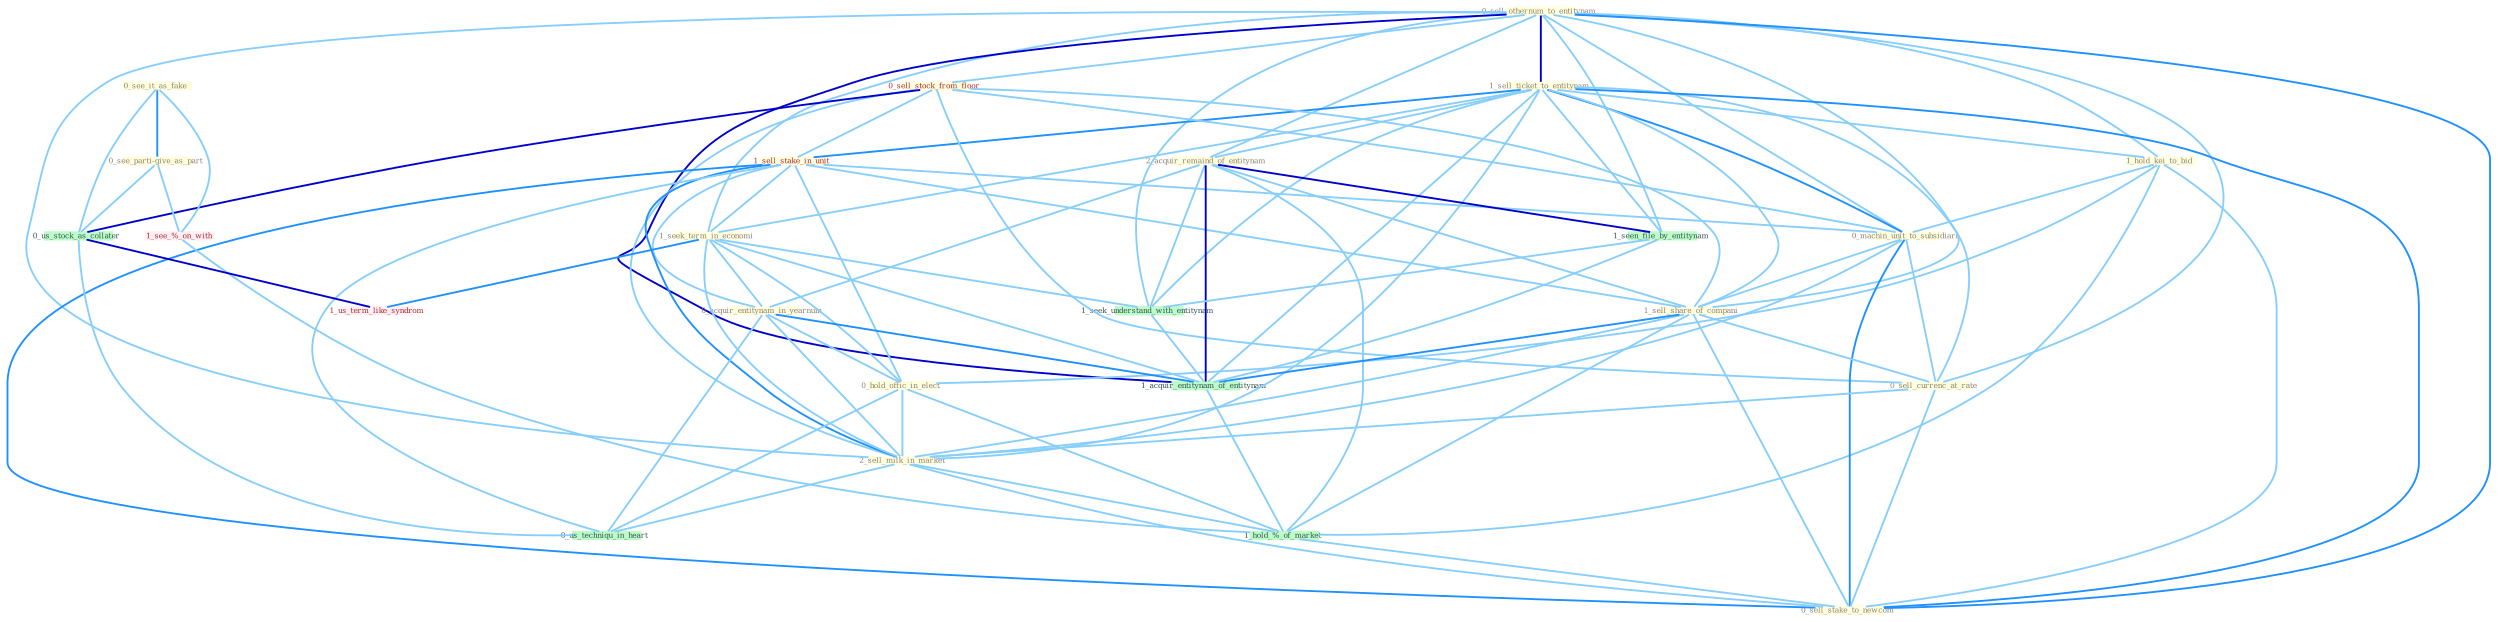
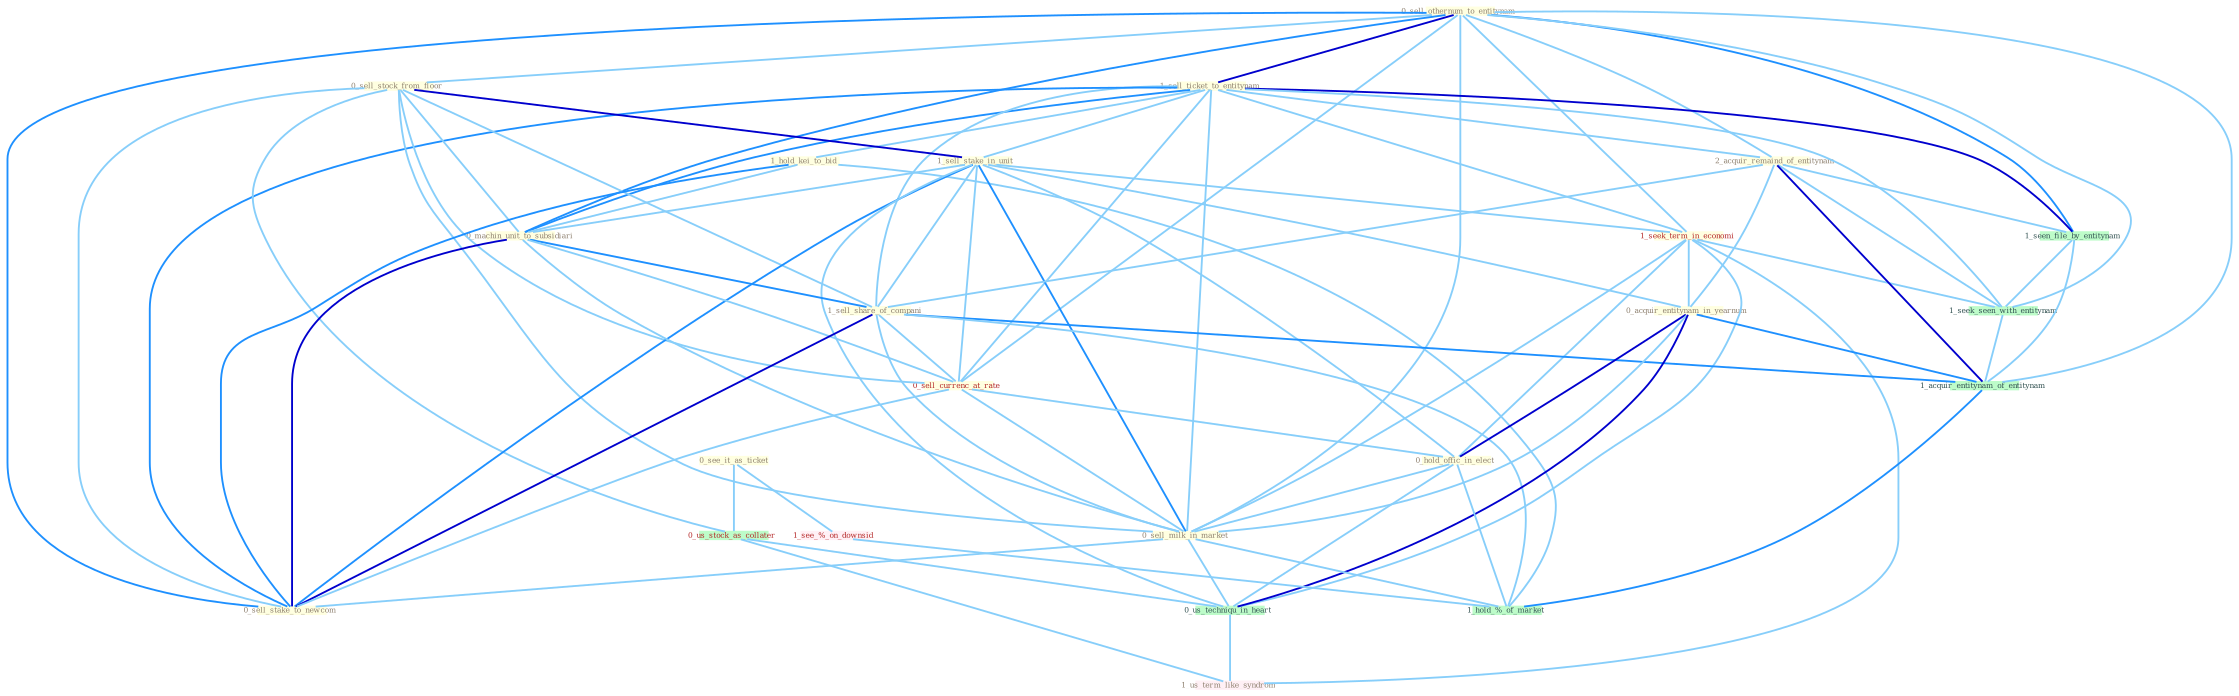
  graph {
    node [color="#ffffe0" fixedsize=true fontcolor="#8b7d6b" fontsize=4 shape=polygon style=filled]
    edge [color="#87cefa" w=1]
    "0_sell_othernum_to_entitynam " [height=.06 width=.5]
    "1_sell_ticket_to_entitynam " [height=.06 width=.5]
-   "0_sell_stock_from_floor " [fontcolor="#b22222" height=.06 width=.5]
+   "0_sell_stock_from_floor " [height=.06 width=.5]
    "1_hold_kei_to_bid " [height=.06 width=.5]
-   "1_sell_stake_in_unit " [fontcolor="#b22222" height=.06 width=.5]
+   "1_sell_stake_in_unit " [height=.06 width=.5]
    n6 [height=.06 label="0_machin_unit_to_subsidiari" width=.5]
-   "1_seek_term_in_economi " [height=.06 width=.5]
+   "1_seek_term_in_economi " [fontcolor="#b22222" height=.06 width=.5]
    n8 [height=.06 label="2_acquir_remaind_of_entitynam" width=.5]
    "1_sell_share_of_compani " [height=.06 width=.5]
    "0_acquir_entitynam_in_yearnum " [height=.06 width=.5]
-   "0_see_it_as_fake " [height=.06 width=.5]
+   "0_see_it_as_fake " [height=.06 width=.5 label="0_see_it_as_ticket"]
    "0_hold_offic_in_elect " [height=.06 width=.5]
-   "0_sell_currenc_at_rate " [height=.06 width=.5]
-   "0_sell_milk_in_market " [height=.06 width=.5 label="2_sell_milk_in_market"]
+   "0_sell_currenc_at_rate " [fontcolor="#b22222" height=.06 width=.5]
+   "0_sell_milk_in_market " [height=.06 width=.5]
    "0_sell_stake_to_newcom " [height=.06 width=.5]
-   "0_see_parti-give_as_part " [height=.06 width=.5]
-   "1_see_%_on_downsid " [color="#fff0f5" fontcolor="#b22222" height=.06 width=.5 label="1_see_%_on_with"]
-   "1_us_term_like_syndrom " [color="#fff0f5" fontcolor="#b22222" height=.06 width=.5]
+   "1_see_%_on_downsid " [color="#fff0f5" fontcolor="#b22222" height=.06 width=.5]
+   "1_us_term_like_syndrom " [color="#fff0f5" height=.06 width=.5]
    "1_seen_file_by_entitynam " [color="#BDFCC9" fontcolor="#2f4f4f" height=.06 width=.5]
-   "1_seek_understand_with_entitynam " [color="#BDFCC9" fontcolor="#2f4f4f" height=.06 width=.5]
+   "1_seek_understand_with_entitynam " [color="#BDFCC9" fontcolor="#2f4f4f" height=.06 width=.5 label="1_seek_seen_with_entitynam"]
    "1_acquir_entitynam_of_entitynam " [color="#BDFCC9" fontcolor="#2f4f4f" height=.06 width=.5]
-   "0_us_stock_as_collater " [color="#BDFCC9" fontcolor="#2f4f4f" height=.06 width=.5]
+   "0_us_stock_as_collater " [color="#BDFCC9" fontcolor="#b22222" height=.06 width=.5]
    "1_hold_%_of_market " [color="#BDFCC9" fontcolor="#2f4f4f" height=.06 width=.5]
    "0_us_techniqu_in_heart " [color="#BDFCC9" fontcolor="#2f4f4f" height=.06 width=.5]
    subgraph sub_1 {
      "0_sell_othernum_to_entitynam "
      "1_sell_ticket_to_entitynam "
      "0_sell_stock_from_floor "
      "1_hold_kei_to_bid "
      "1_sell_stake_in_unit "
      n6
      "1_seek_term_in_economi "
      n8
      "1_sell_share_of_compani "
      "0_acquir_entitynam_in_yearnum "
      "0_see_it_as_fake "
      "0_hold_offic_in_elect "
      "0_sell_currenc_at_rate "
      "0_sell_milk_in_market "
      "0_sell_stake_to_newcom "
-     "0_see_parti-give_as_part "
    }
    subgraph sub_2 {
      "1_see_%_on_downsid "
      "1_us_term_like_syndrom "
    }
    "0_sell_othernum_to_entitynam " -- "1_sell_ticket_to_entitynam " [color="#0000cd" w=3]
    "0_sell_othernum_to_entitynam " -- "0_sell_stock_from_floor "
-   "0_sell_othernum_to_entitynam " -- "1_hold_kei_to_bid "
-   "0_sell_othernum_to_entitynam " -- n6 [w=2]
+   "0_sell_othernum_to_entitynam " -- n6 [color="#1e90ff" w=2]
    "0_sell_othernum_to_entitynam " -- "1_seek_term_in_economi "
    "0_sell_othernum_to_entitynam " -- n8
-   "0_sell_othernum_to_entitynam " -- "1_sell_share_of_compani "
    "0_sell_othernum_to_entitynam " -- "0_sell_currenc_at_rate "
    "0_sell_othernum_to_entitynam " -- "0_sell_milk_in_market "
    "0_sell_othernum_to_entitynam " -- "0_sell_stake_to_newcom " [color="#1e90ff" w=2]
-   "0_sell_othernum_to_entitynam " -- "1_seen_file_by_entitynam "
+   "0_sell_othernum_to_entitynam " -- "1_seen_file_by_entitynam " [color="#1e90ff"]
    "0_sell_othernum_to_entitynam " -- "1_seek_understand_with_entitynam "
-   "0_sell_othernum_to_entitynam " -- "1_acquir_entitynam_of_entitynam " [color="#0000cd"]
+   "0_sell_othernum_to_entitynam " -- "1_acquir_entitynam_of_entitynam "
    "1_sell_ticket_to_entitynam " -- "1_hold_kei_to_bid "
-   "1_sell_ticket_to_entitynam " -- "1_sell_stake_in_unit " [color="#1e90ff"]
+   "1_sell_ticket_to_entitynam " -- "1_sell_stake_in_unit "
    "1_sell_ticket_to_entitynam " -- n6 [color="#1e90ff" w=2]
    "1_sell_ticket_to_entitynam " -- "1_seek_term_in_economi "
    "1_sell_ticket_to_entitynam " -- n8
    "1_sell_ticket_to_entitynam " -- "1_sell_share_of_compani "
    "1_sell_ticket_to_entitynam " -- "0_sell_currenc_at_rate "
    "1_sell_ticket_to_entitynam " -- "0_sell_milk_in_market "
    "1_sell_ticket_to_entitynam " -- "0_sell_stake_to_newcom " [color="#1e90ff" w=2]
-   "1_sell_ticket_to_entitynam " -- "1_seen_file_by_entitynam "
+   "1_sell_ticket_to_entitynam " -- "1_seen_file_by_entitynam " [color="#0000cd"]
    "1_sell_ticket_to_entitynam " -- "1_seek_understand_with_entitynam "
-   "1_sell_ticket_to_entitynam " -- "1_acquir_entitynam_of_entitynam "
-   "0_sell_stock_from_floor " -- "1_sell_stake_in_unit "
+   "0_sell_stock_from_floor " -- "1_sell_stake_in_unit " [color="#0000cd"]
    "0_sell_stock_from_floor " -- n6
    "0_sell_stock_from_floor " -- "1_sell_share_of_compani "
    "0_sell_stock_from_floor " -- "0_sell_currenc_at_rate "
    "0_sell_stock_from_floor " -- "0_sell_milk_in_market "
-   "1_hold_%_of_market " -- "0_sell_stake_to_newcom "
-   "0_sell_stock_from_floor " -- "0_us_stock_as_collater " [color="#0000cd"]
+   "0_sell_stock_from_floor " -- "0_sell_stake_to_newcom "
+   "0_sell_stock_from_floor " -- "0_us_stock_as_collater "
    "1_hold_kei_to_bid " -- n6
-   "1_hold_kei_to_bid " -- "0_hold_offic_in_elect "
-   "1_hold_kei_to_bid " -- "0_sell_stake_to_newcom "
+   "0_sell_currenc_at_rate " -- "0_hold_offic_in_elect "
+   "1_hold_kei_to_bid " -- "0_sell_stake_to_newcom " [color="#1e90ff"]
    "1_hold_kei_to_bid " -- "1_hold_%_of_market "
    "1_sell_stake_in_unit " -- n6
    "1_sell_stake_in_unit " -- "1_seek_term_in_economi "
    "1_sell_stake_in_unit " -- "1_sell_share_of_compani "
    "1_sell_stake_in_unit " -- "0_acquir_entitynam_in_yearnum "
    "1_sell_stake_in_unit " -- "0_hold_offic_in_elect "
+   "1_sell_stake_in_unit " -- "0_sell_currenc_at_rate "
    "1_sell_stake_in_unit " -- "0_sell_milk_in_market " [color="#1e90ff" w=2]
    "1_sell_stake_in_unit " -- "0_sell_stake_to_newcom " [color="#1e90ff" w=2]
    "1_sell_stake_in_unit " -- "0_us_techniqu_in_heart "
-   n6 -- "1_sell_share_of_compani "
+   n6 -- "1_sell_share_of_compani " [color="#1e90ff"]
    n6 -- "0_sell_currenc_at_rate "
    n6 -- "0_sell_milk_in_market "
-   n6 -- "0_sell_stake_to_newcom " [color="#1e90ff" w=2]
+   n6 -- "0_sell_stake_to_newcom " [color="#0000cd" w=2]
    "1_seek_term_in_economi " -- "0_acquir_entitynam_in_yearnum "
    "1_seek_term_in_economi " -- "0_hold_offic_in_elect "
    "1_seek_term_in_economi " -- "0_sell_milk_in_market "
-   "1_seek_term_in_economi " -- "1_us_term_like_syndrom " [color="#1e90ff"]
+   "1_seek_term_in_economi " -- "1_us_term_like_syndrom "
    "1_seek_term_in_economi " -- "1_seek_understand_with_entitynam "
-   "1_seek_term_in_economi " -- "1_acquir_entitynam_of_entitynam "
+   "1_seek_term_in_economi " -- "0_us_techniqu_in_heart "
    n8 -- "1_sell_share_of_compani "
    n8 -- "0_acquir_entitynam_in_yearnum "
-   n8 -- "1_seen_file_by_entitynam " [color="#0000cd"]
+   n8 -- "1_seen_file_by_entitynam "
    n8 -- "1_seek_understand_with_entitynam "
    n8 -- "1_acquir_entitynam_of_entitynam " [color="#0000cd" w=3]
-   n8 -- "1_hold_%_of_market "
    "1_sell_share_of_compani " -- "0_sell_currenc_at_rate "
    "1_sell_share_of_compani " -- "0_sell_milk_in_market "
-   "1_sell_share_of_compani " -- "0_sell_stake_to_newcom "
+   "1_sell_share_of_compani " -- "0_sell_stake_to_newcom " [color="#0000cd"]
    "1_sell_share_of_compani " -- "1_acquir_entitynam_of_entitynam " [color="#1e90ff"]
    "1_sell_share_of_compani " -- "1_hold_%_of_market "
-   "0_acquir_entitynam_in_yearnum " -- "0_hold_offic_in_elect "
+   "0_acquir_entitynam_in_yearnum " -- "0_hold_offic_in_elect " [color="#0000cd"]
    "0_acquir_entitynam_in_yearnum " -- "0_sell_milk_in_market "
    "0_acquir_entitynam_in_yearnum " -- "1_acquir_entitynam_of_entitynam " [color="#1e90ff" w=2]
-   "0_acquir_entitynam_in_yearnum " -- "0_us_techniqu_in_heart "
-   "0_see_it_as_fake " -- "0_see_parti-give_as_part " [color="#1e90ff" w=2]
+   "0_acquir_entitynam_in_yearnum " -- "0_us_techniqu_in_heart " [color="#0000cd"]
    "0_see_it_as_fake " -- "1_see_%_on_downsid "
    "0_see_it_as_fake " -- "0_us_stock_as_collater "
    "0_hold_offic_in_elect " -- "0_sell_milk_in_market "
    "0_hold_offic_in_elect " -- "1_hold_%_of_market "
    "0_hold_offic_in_elect " -- "0_us_techniqu_in_heart "
    "0_sell_currenc_at_rate " -- "0_sell_milk_in_market "
    "0_sell_currenc_at_rate " -- "0_sell_stake_to_newcom "
    "0_sell_milk_in_market " -- "0_sell_stake_to_newcom "
    "0_sell_milk_in_market " -- "1_hold_%_of_market "
    "0_sell_milk_in_market " -- "0_us_techniqu_in_heart "
-   "0_see_parti-give_as_part " -- "1_see_%_on_downsid "
-   "0_see_parti-give_as_part " -- "0_us_stock_as_collater "
    "1_see_%_on_downsid " -- "1_hold_%_of_market "
    "1_seen_file_by_entitynam " -- "1_seek_understand_with_entitynam "
    "1_seen_file_by_entitynam " -- "1_acquir_entitynam_of_entitynam "
    "1_seek_understand_with_entitynam " -- "1_acquir_entitynam_of_entitynam "
-   "1_acquir_entitynam_of_entitynam " -- "1_hold_%_of_market "
-   "0_us_stock_as_collater " -- "1_us_term_like_syndrom " [color="#0000cd"]
+   "1_acquir_entitynam_of_entitynam " -- "1_hold_%_of_market " [color="#1e90ff"]
+   "0_us_stock_as_collater " -- "1_us_term_like_syndrom "
    "0_us_stock_as_collater " -- "0_us_techniqu_in_heart "
+   "0_us_techniqu_in_heart " -- "1_us_term_like_syndrom "
  }
